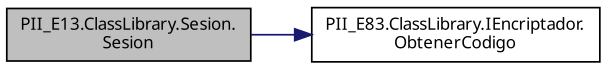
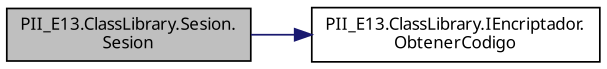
  digraph {
    rankdir=LR
    fontname="Noto Sans"
    node [color=black fontname="Noto Sans" fontsize=10 shape=record style=filled]
    n1 [fillcolor=grey75 fontcolor=black height=0.2 label="PII_E13.ClassLibrary.Sesion.\lSesion" width=0.4]
-   n2 [fillcolor=white height=0.2 label="PII_E83.ClassLibrary.IEncriptador.\lObtenerCodigo" width=0.4]
+   n2 [fillcolor=white height=0.2 label="PII_E13.ClassLibrary.IEncriptador.\lObtenerCodigo" width=0.4]
    n1 -> n2 [color=midnightblue fontname="Noto Sans" fontsize=10 labelfontname=Helvetica labelfontsize=10 style=solid]
  }
